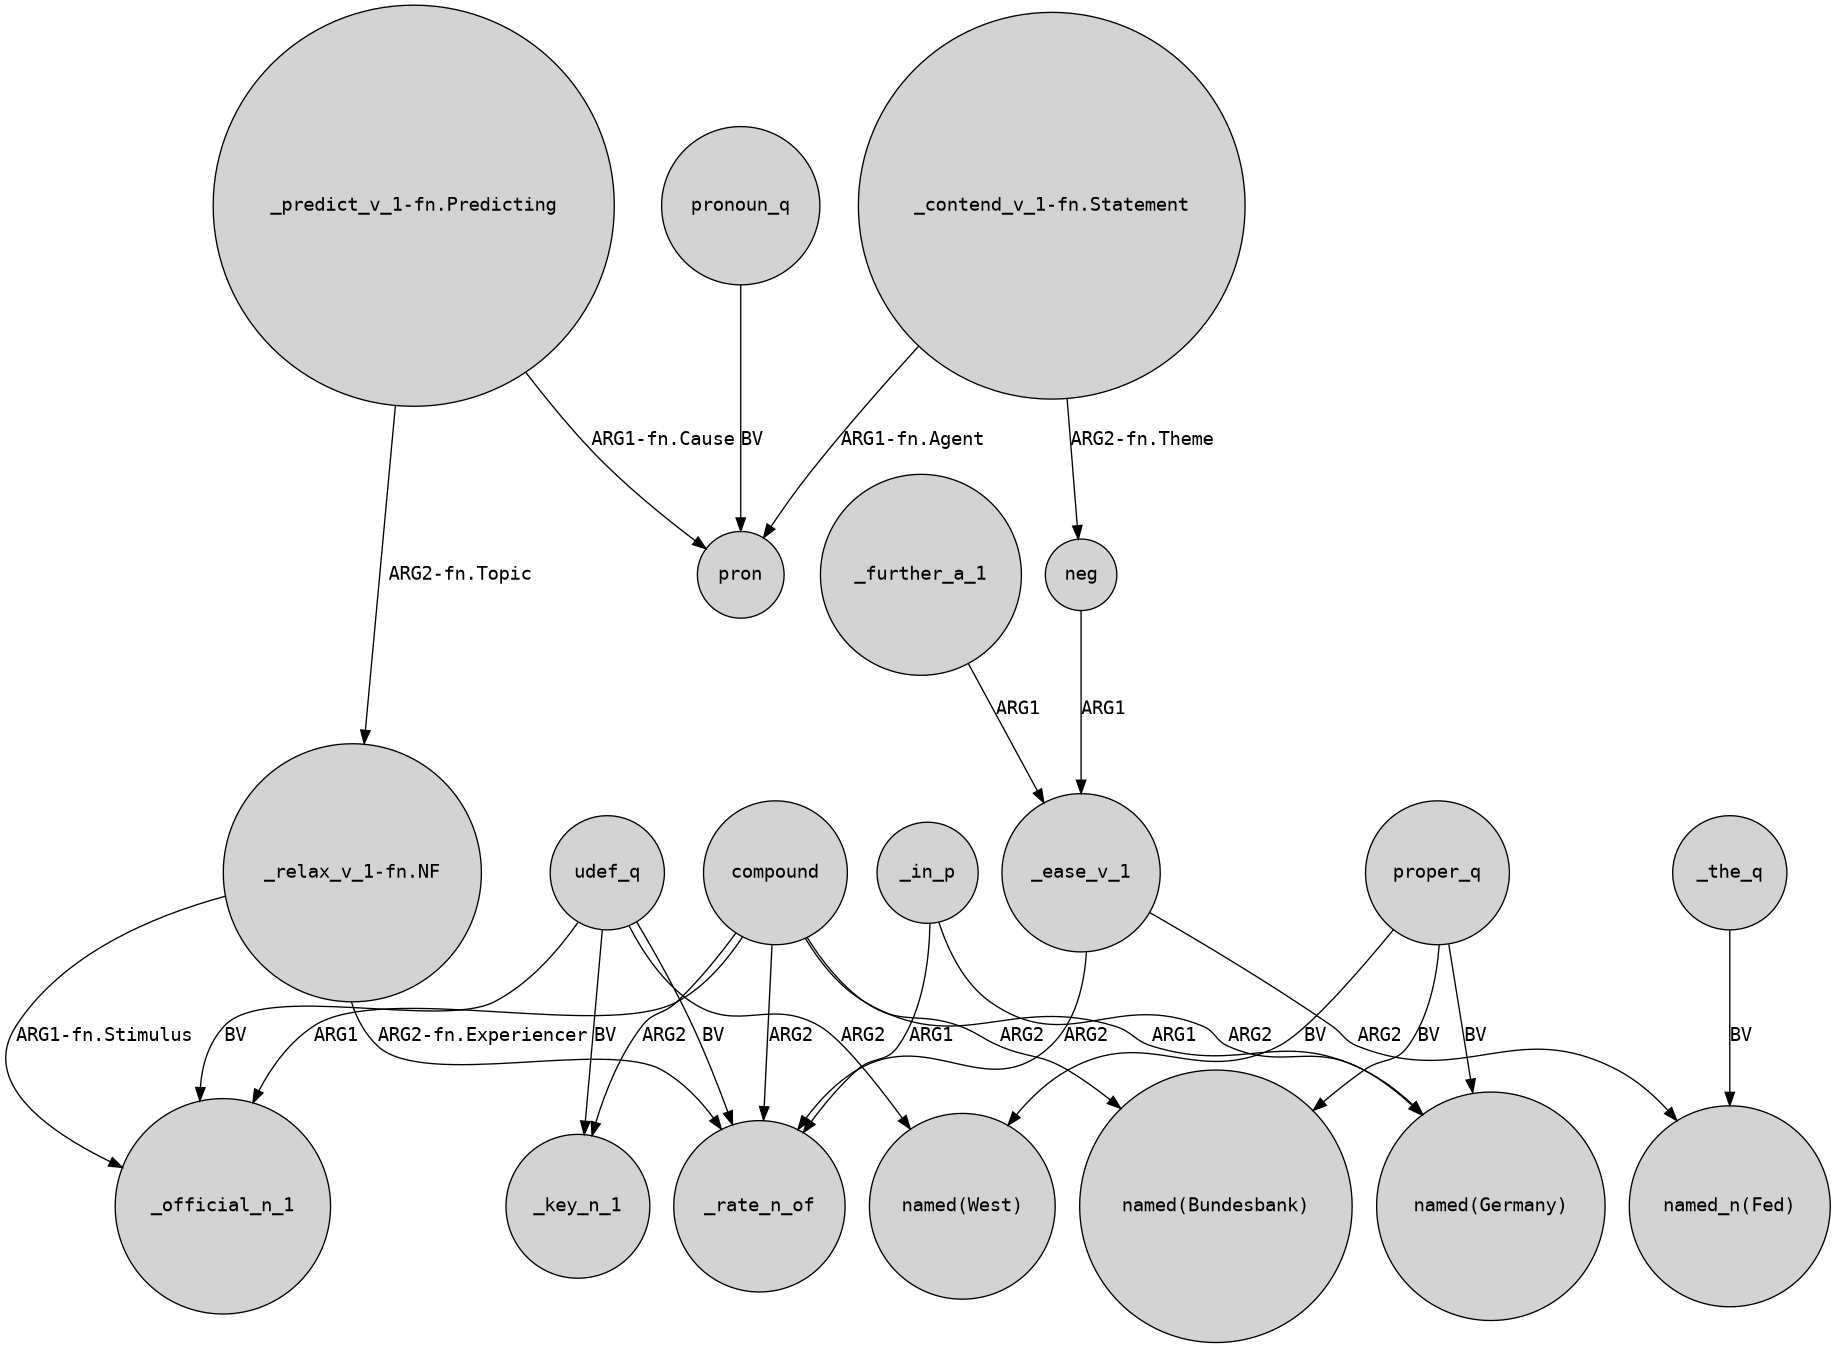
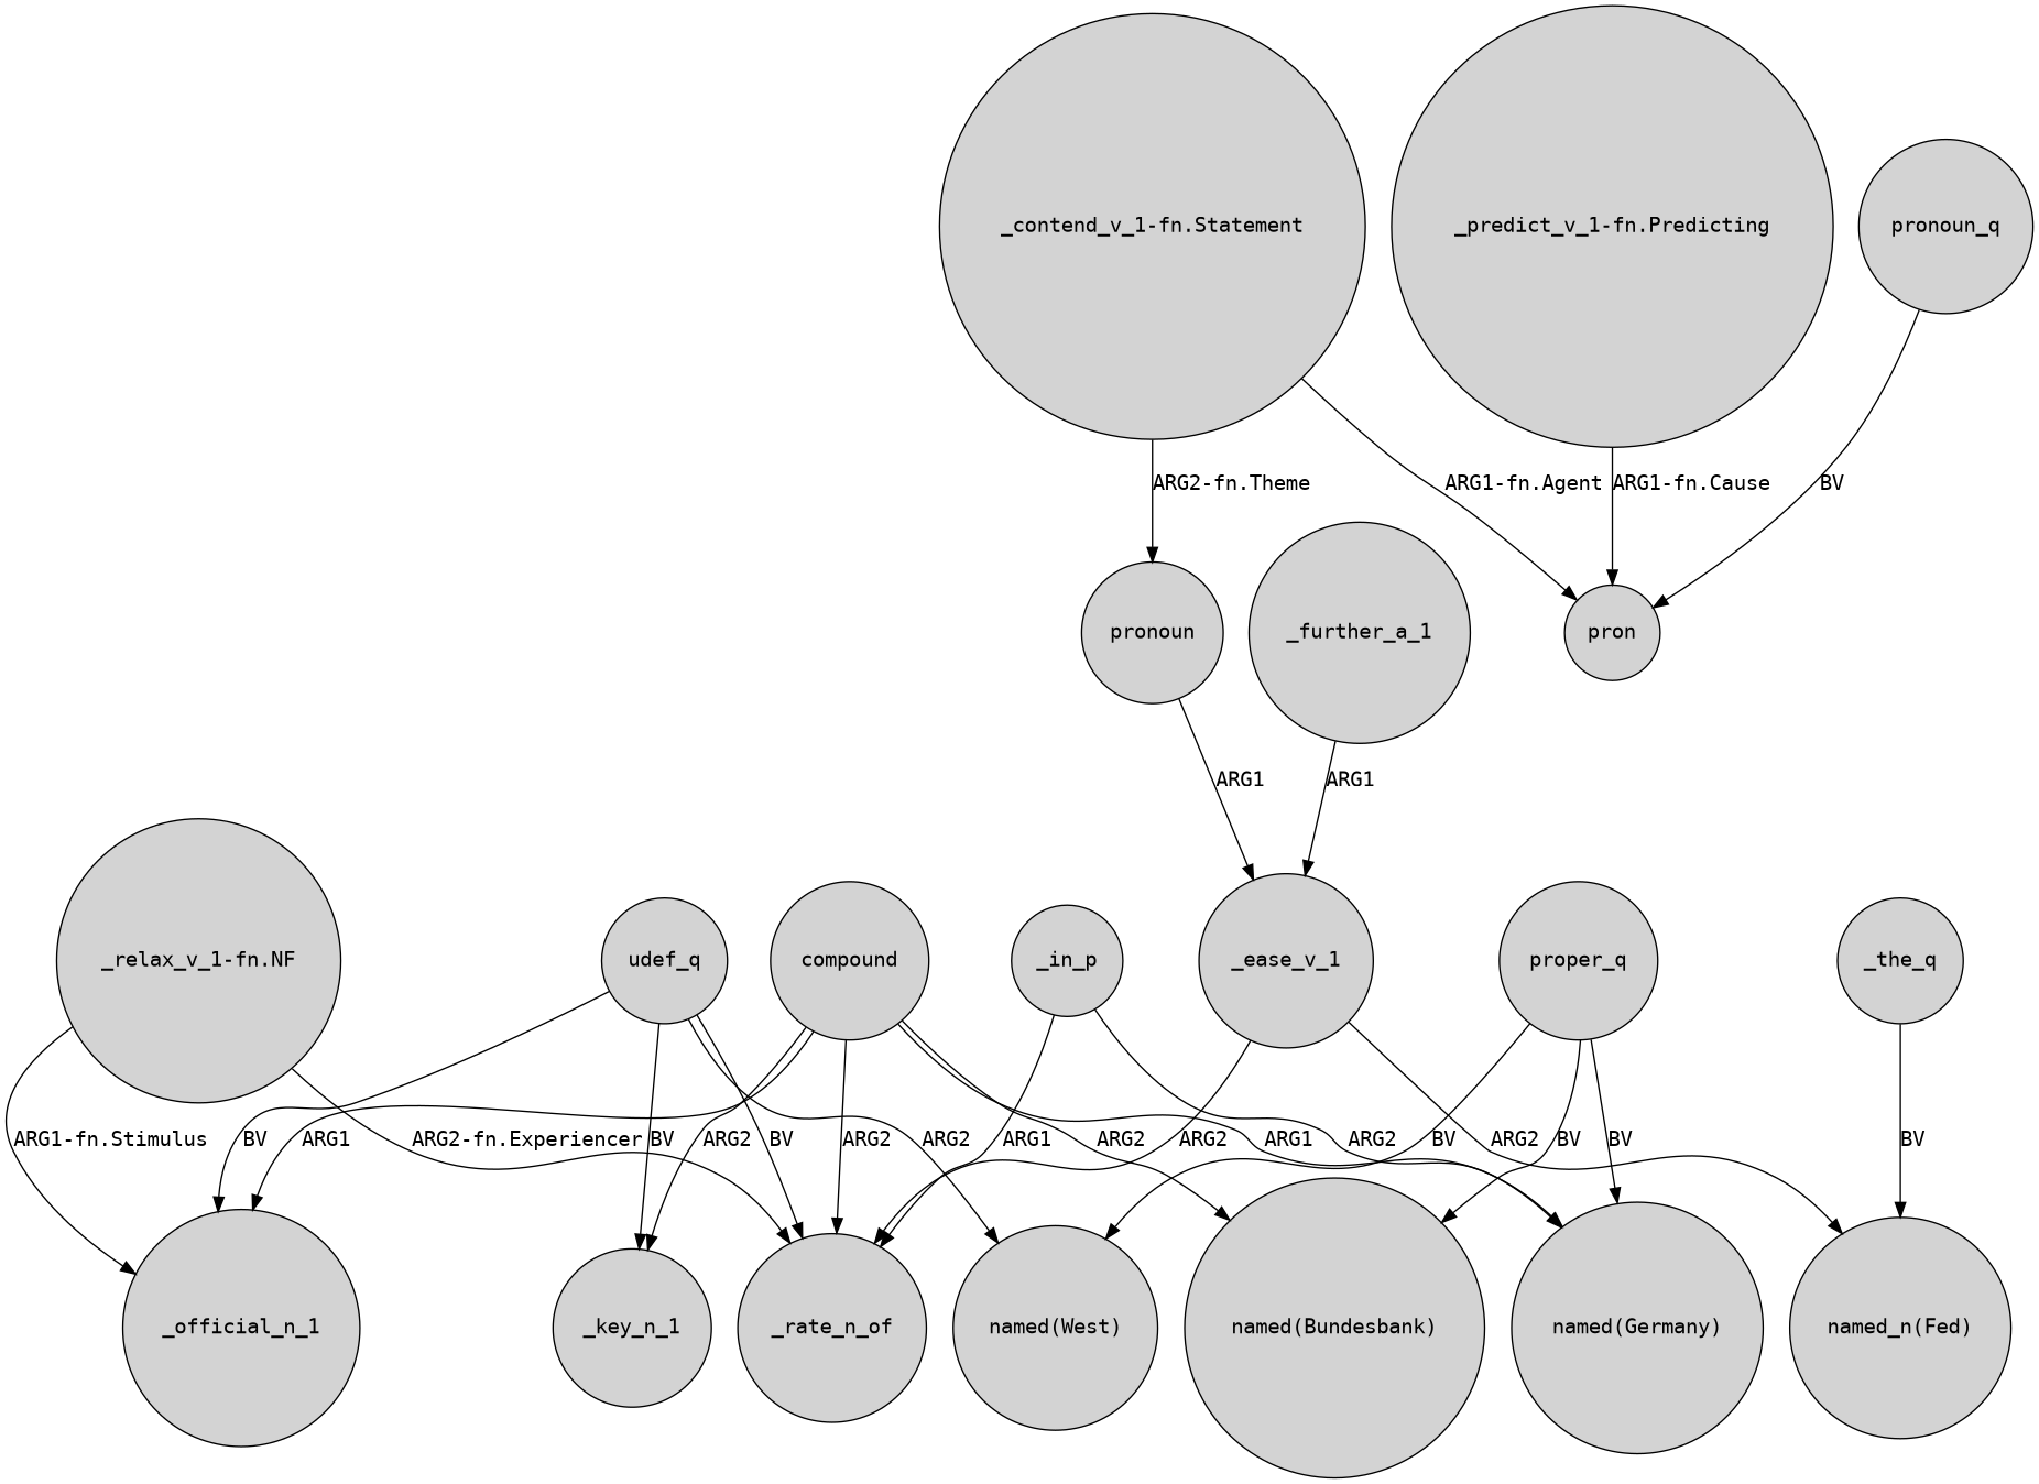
  digraph {
    fontname="DejaVu Sans Mono"
    node [fontname="DejaVu Sans Mono" shape=circle style=filled]
    edge [fontname="DejaVu Sans Mono"]
    "_relax_v_1-fn.NF"
    _rate_n_of
    _official_n_1
    compound
    _key_n_1
    "named(Germany)"
    "named(Bundesbank)"
    _the_q
    "named_n(Fed)"
    proper_q
    "named(West)"
    udef_q
    "_predict_v_1-fn.Predicting"
    pron
    "_contend_v_1-fn.Statement"
-   neg
+   neg [label=pronoun]
    _ease_v_1
    _in_p
    pronoun_q
    _further_a_1
    "_relax_v_1-fn.NF" -> _rate_n_of [label="ARG2-fn.Experiencer"]
    "_relax_v_1-fn.NF" -> _official_n_1 [label="ARG1-fn.Stimulus"]
    compound -> _rate_n_of [label=ARG2]
    compound -> _official_n_1 [label=ARG1]
    compound -> _key_n_1 [label=ARG2]
    compound -> "named(Germany)" [label=ARG1]
    compound -> "named(Bundesbank)" [label=ARG2]
    _the_q -> "named_n(Fed)" [label=BV]
    proper_q -> "named(Germany)" [label=BV]
    proper_q -> "named(Bundesbank)" [label=BV]
    proper_q -> "named(West)" [label=BV]
    udef_q -> _rate_n_of [label=BV]
    udef_q -> _official_n_1 [label=BV]
    udef_q -> _key_n_1 [label=BV]
    udef_q -> "named(West)" [label=ARG2]
-   "_predict_v_1-fn.Predicting" -> "_relax_v_1-fn.NF" [label="ARG2-fn.Topic"]
    "_predict_v_1-fn.Predicting" -> pron [label="ARG1-fn.Cause"]
    "_contend_v_1-fn.Statement" -> pron [label="ARG1-fn.Agent"]
    "_contend_v_1-fn.Statement" -> neg [label="ARG2-fn.Theme"]
    neg -> _ease_v_1 [label=ARG1]
    _ease_v_1 -> _rate_n_of [label=ARG2]
    _ease_v_1 -> "named_n(Fed)" [label=ARG2]
    _in_p -> _rate_n_of [label=ARG1]
    _in_p -> "named(Germany)" [label=ARG2]
    pronoun_q -> pron [label=BV]
    _further_a_1 -> _ease_v_1 [label=ARG1]
  }
